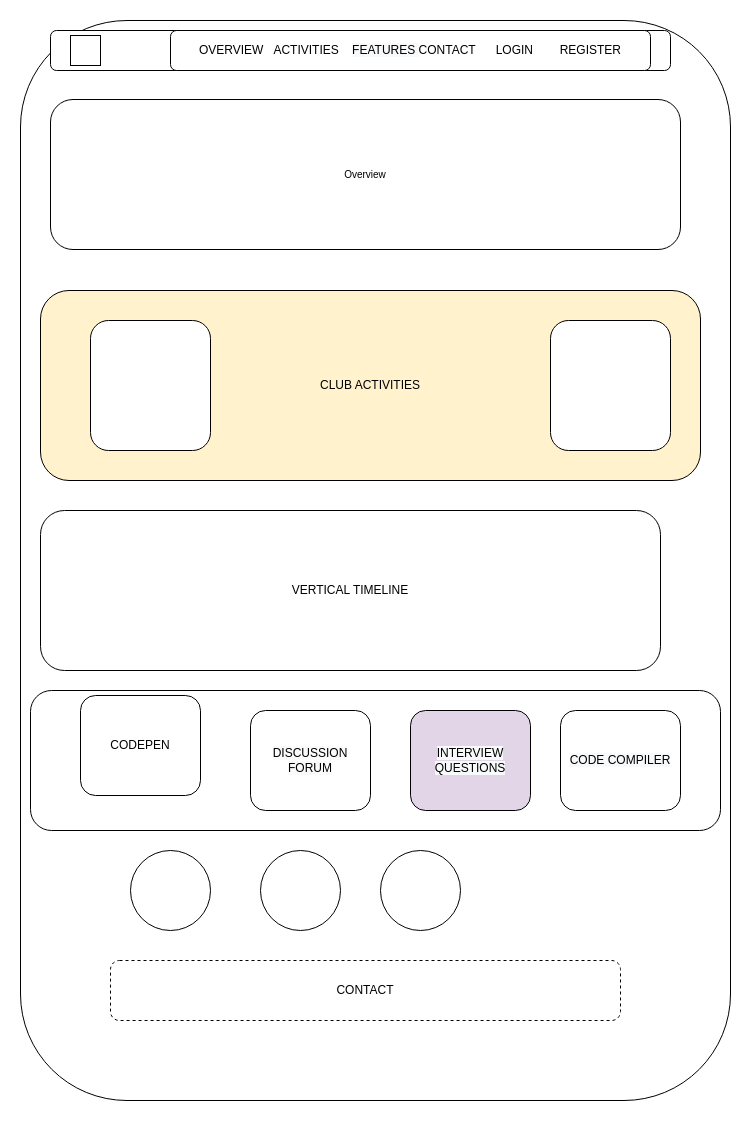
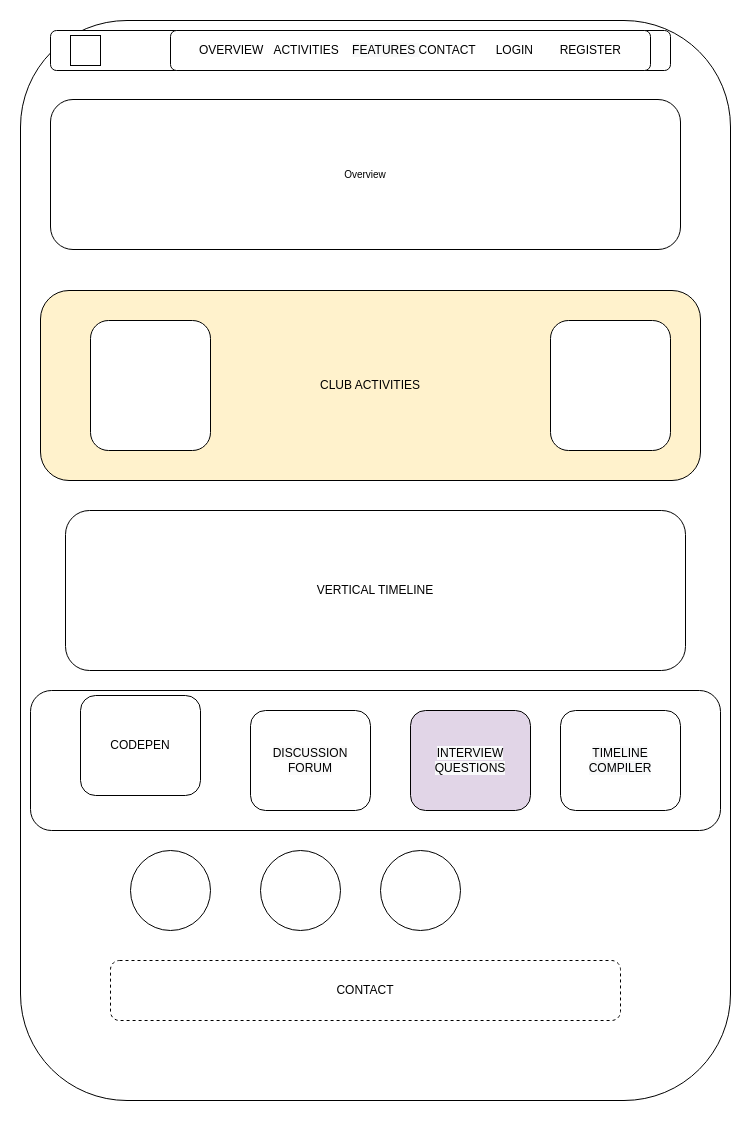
  <mxCell id="0" />
  <mxCell id="1" parent="0" />
  <mxCell id="2" value="" style="rounded=1;whiteSpace=wrap;html=1;" parent="1" vertex="1"><mxGeometry x="20" y="20" width="710" height="1080" as="geometry" /></mxCell>
  <mxCell id="3" value="" style="rounded=1;whiteSpace=wrap;html=1;" parent="1" vertex="1"><mxGeometry x="50" y="30" width="620" height="40" as="geometry" /></mxCell>
  <mxCell id="4" value="" style="whiteSpace=wrap;html=1;aspect=fixed;" parent="1" vertex="1"><mxGeometry x="70" y="35" width="30" height="30" as="geometry" /></mxCell>
  <mxCell id="5" value="OVERVIEW&amp;nbsp; &amp;nbsp;ACTIVITIES&amp;nbsp; &amp;nbsp; &lt;span style=&quot;color: rgb(0 , 0 , 0) ; background-color: rgb(248 , 249 , 250)&quot;&gt;FEATURES&amp;nbsp;&lt;/span&gt;CONTACT&amp;nbsp; &amp;nbsp; &amp;nbsp; LOGIN&amp;nbsp; &amp;nbsp; &amp;nbsp; &amp;nbsp; REGISTER" style="rounded=1;whiteSpace=wrap;html=1;" parent="1" vertex="1"><mxGeometry x="170" y="30" width="480" height="40" as="geometry" /></mxCell>
  <mxCell id="6" value="&lt;font size=&quot;1&quot;&gt;Overview&lt;/font&gt;" style="rounded=1;whiteSpace=wrap;html=1;" parent="1" vertex="1"><mxGeometry x="50" y="99" width="630" height="150" as="geometry" /></mxCell>
  <mxCell id="7" value="CLUB ACTIVITIES" style="rounded=1;whiteSpace=wrap;html=1;fillColor=#fff2cc;" parent="1" vertex="1"><mxGeometry x="40" y="290" width="660" height="190" as="geometry" /></mxCell>
  <mxCell id="8" value="" style="rounded=1;whiteSpace=wrap;html=1;" parent="1" vertex="1"><mxGeometry x="90" y="320" width="120" height="130" as="geometry" /></mxCell>
  <mxCell id="9" value="" style="rounded=1;whiteSpace=wrap;html=1;" parent="1" vertex="1"><mxGeometry x="550" y="320" width="120" height="130" as="geometry" /></mxCell>
- <mxCell id="10" value="VERTICAL TIMELINE" style="rounded=1;whiteSpace=wrap;html=1;" parent="1" vertex="1"><mxGeometry x="40" y="510" width="620" height="160" as="geometry" /></mxCell>
+ <mxCell id="10" value="VERTICAL TIMELINE" style="rounded=1;whiteSpace=wrap;html=1;" parent="1" vertex="1"><mxGeometry x="65" y="510" width="620" height="160" as="geometry" /></mxCell>
  <mxCell id="11" value="" style="ellipse;whiteSpace=wrap;html=1;aspect=fixed;" parent="1" vertex="1"><mxGeometry x="130" y="850" width="80" height="80" as="geometry" /></mxCell>
  <mxCell id="12" value="" style="ellipse;whiteSpace=wrap;html=1;aspect=fixed;" parent="1" vertex="1"><mxGeometry x="260" y="850" width="80" height="80" as="geometry" /></mxCell>
  <mxCell id="13" value="" style="ellipse;whiteSpace=wrap;html=1;aspect=fixed;" parent="1" vertex="1"><mxGeometry x="380" y="850" width="80" height="80" as="geometry" /></mxCell>
  <mxCell id="14" value="CONTACT" style="rounded=1;whiteSpace=wrap;html=1;dashed=1;" parent="1" vertex="1"><mxGeometry x="110" y="960" width="510" height="60" as="geometry" /></mxCell>
  <mxCell id="15" value="" style="rounded=1;whiteSpace=wrap;html=1;" parent="1" vertex="1"><mxGeometry x="30" y="690" width="690" height="140" as="geometry" /></mxCell>
  <mxCell id="16" value="CODEPEN" style="rounded=1;whiteSpace=wrap;html=1;" parent="1" vertex="1"><mxGeometry x="80" y="695" width="120" height="100" as="geometry" /></mxCell>
  <mxCell id="17" value="&lt;span style=&quot;color: rgb(0 , 0 , 0) ; background-color: rgb(250 , 250 , 250)&quot;&gt;DISCUSSION FORUM&lt;/span&gt;" style="rounded=1;whiteSpace=wrap;html=1;" parent="1" vertex="1"><mxGeometry x="250" y="710" width="120" height="100" as="geometry" /></mxCell>
  <mxCell id="18" value="&lt;span style=&quot;color: rgb(0 , 0 , 0) ; background-color: rgb(248 , 249 , 250)&quot;&gt;INTERVIEW QUESTIONS&lt;/span&gt;" style="rounded=1;whiteSpace=wrap;html=1;fillColor=#e1d5e7;" parent="1" vertex="1"><mxGeometry x="410" y="710" width="120" height="100" as="geometry" /></mxCell>
- <mxCell id="19" value="&lt;span style=&quot;color: rgb(0 , 0 , 0) ; background-color: rgb(248 , 249 , 250)&quot;&gt;CODE COMPILER&lt;/span&gt;" style="rounded=1;whiteSpace=wrap;html=1;" parent="1" vertex="1"><mxGeometry x="560" y="710" width="120" height="100" as="geometry" /></mxCell>
+ <mxCell id="19" value="&lt;span style=&quot;color: rgb(0 , 0 , 0) ; background-color: rgb(248 , 249 , 250)&quot;&gt;TIMELINE COMPILER&lt;/span&gt;" style="rounded=1;whiteSpace=wrap;html=1;" parent="1" vertex="1"><mxGeometry x="560" y="710" width="120" height="100" as="geometry" /></mxCell>
